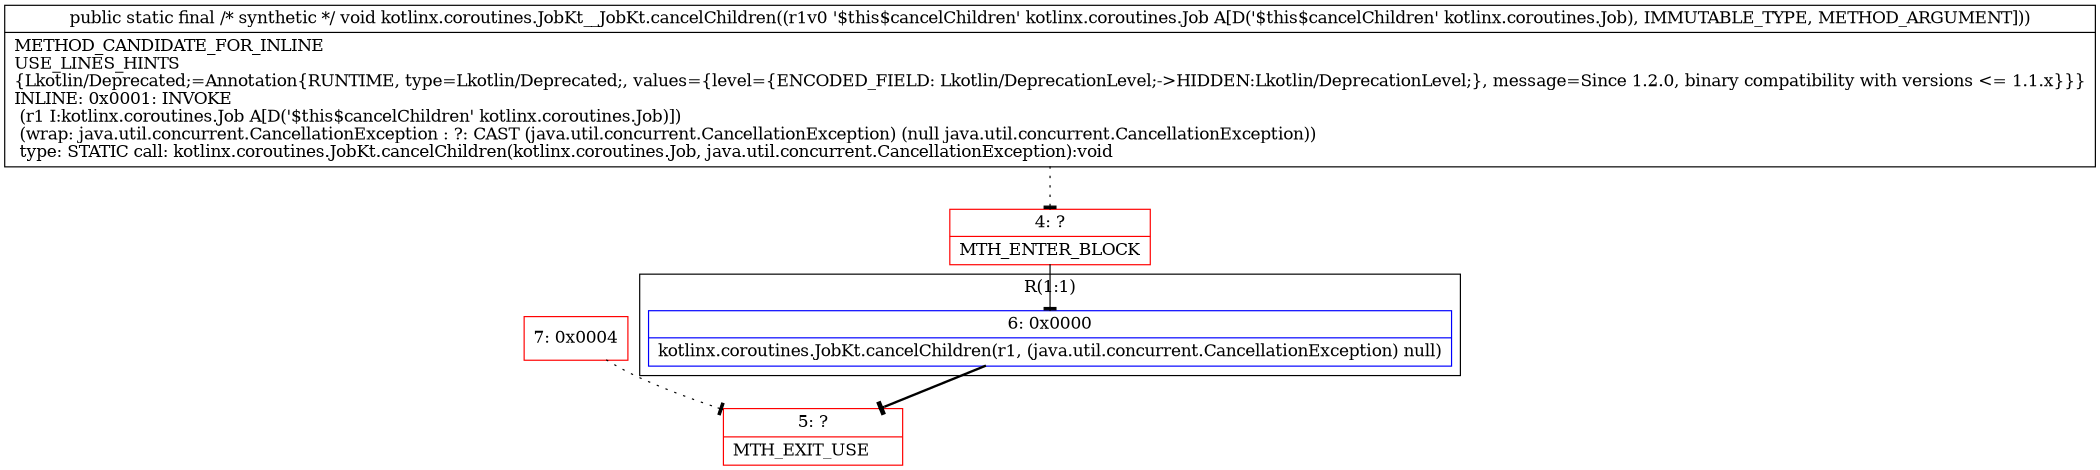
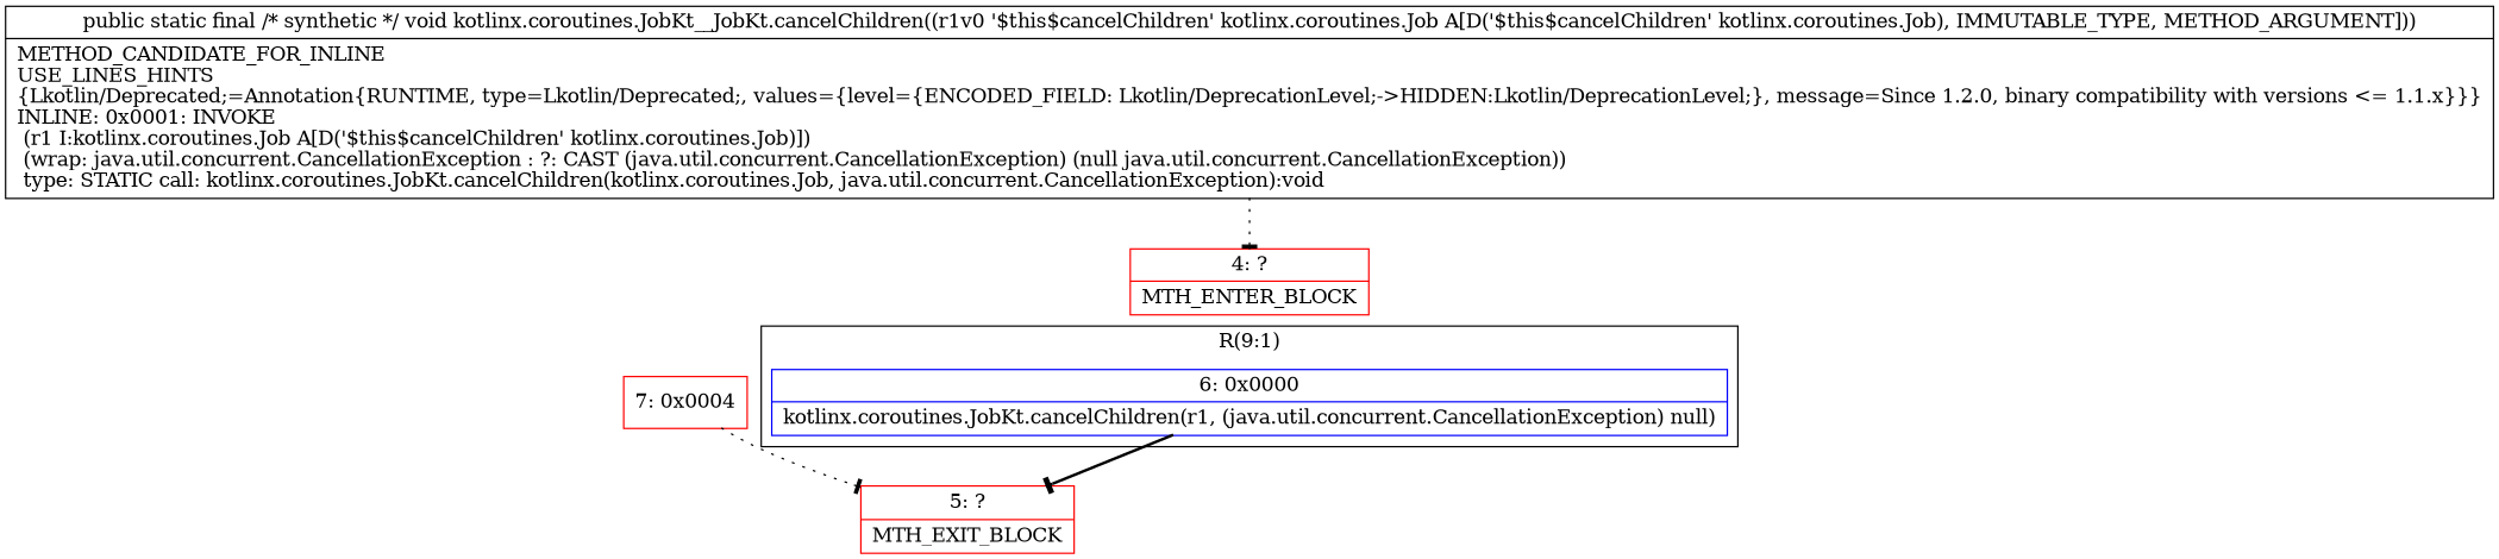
  digraph {
    node [color=red shape=record]
    edge [arrowhead=tee color=black style=dotted]
    n1 [color=blue label="{6\:\ 0x0000|kotlinx.coroutines.JobKt.cancelChildren(r1, (java.util.concurrent.CancellationException) null)\l}"]
-   n2 [label="{5\:\ ?|MTH_EXIT_USE\l}"]
+   n2 [label="{5\:\ ?|MTH_EXIT_BLOCK\l}"]
    n3 [label="{7\:\ 0x0004}"]
    n4 [label="{4\:\ ?|MTH_ENTER_BLOCK\l}"]
    n5 [label="{public static final \/* synthetic *\/ void kotlinx.coroutines.JobKt__JobKt.cancelChildren((r1v0 '$this$cancelChildren' kotlinx.coroutines.Job A[D('$this$cancelChildren' kotlinx.coroutines.Job), IMMUTABLE_TYPE, METHOD_ARGUMENT]))  | METHOD_CANDIDATE_FOR_INLINE\lUSE_LINES_HINTS\l\{Lkotlin\/Deprecated;=Annotation\{RUNTIME, type=Lkotlin\/Deprecated;, values=\{level=\{ENCODED_FIELD: Lkotlin\/DeprecationLevel;\-\>HIDDEN:Lkotlin\/DeprecationLevel;\}, message=Since 1.2.0, binary compatibility with versions \<= 1.1.x\}\}\}\lINLINE: 0x0001: INVOKE  \l  (r1 I:kotlinx.coroutines.Job A[D('$this$cancelChildren' kotlinx.coroutines.Job)])\l  (wrap: java.util.concurrent.CancellationException : ?: CAST (java.util.concurrent.CancellationException) (null java.util.concurrent.CancellationException))\l type: STATIC call: kotlinx.coroutines.JobKt.cancelChildren(kotlinx.coroutines.Job, java.util.concurrent.CancellationException):void\l}" color=""]
    subgraph cluster_1 {
-     label="R(1:1)"
+     label="R(9:1)"
      n1
    }
    n1 -> n2 [style=bold]
    n3 -> n2
-   n4 -> n1 [style=solid]
    n5 -> n4
  }
